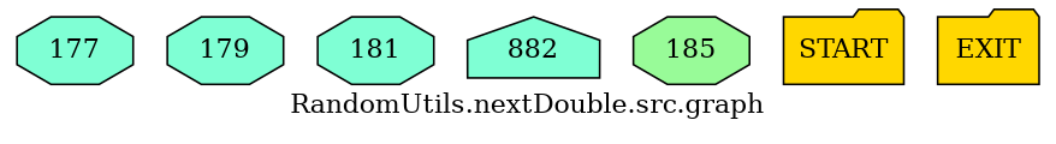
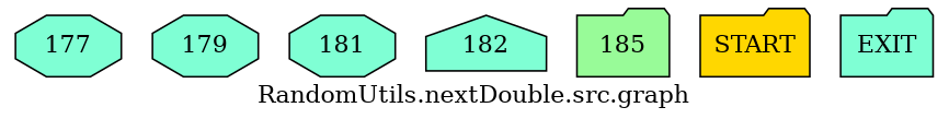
  digraph {
    label="RandomUtils.nextDouble.src.graph"
    node [style=filled fillcolor=aquamarine shape=octagon]
    n1 [label=177]
    n2 [label=179]
    n3 [label=181]
-   n4 [label=882 shape=house]
-   n5 [label=185 fillcolor=palegreen]
+   n4 [label=182 shape=house]
+   n5 [label=185 fillcolor=palegreen shape=folder]
    n6 [label=START fillcolor=gold shape=folder]
-   n7 [label=EXIT fillcolor=gold shape=folder]
+   n7 [label=EXIT shape=folder]
  }
